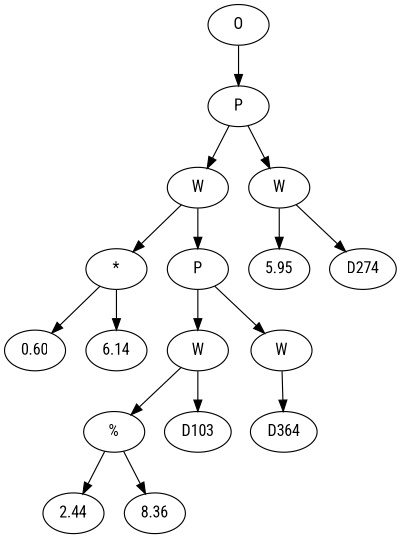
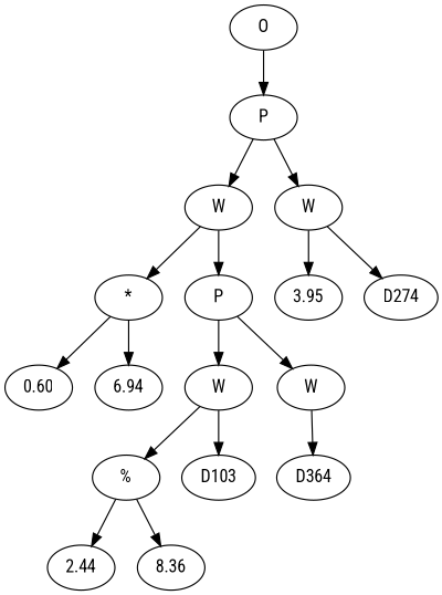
  digraph {
    fontname="Roboto Condensed"
    node [fontname="Roboto Condensed"]
    edge [fontname="Roboto Condensed"]
    n1 [label=O]
    n2 [label=P]
    n3 [label=W]
    n4 [label=W]
    n5 [label="*"]
    n6 [label=P]
-   n7 [label=5.95]
+   n7 [label=3.95]
    n8 [label=D274]
    n9 [label=0.60]
-   n10 [label=6.14]
+   n10 [label=6.94]
    n11 [label=W]
    n12 [label=W]
    n13 [label="%"]
    n14 [label=D103]
    n15 [label=D364]
    n16 [label=2.44]
    n17 [label=8.36]
    n1 -> n2
    n2 -> n3
    n2 -> n4
    n3 -> n5
    n3 -> n6
    n4 -> n7
    n4 -> n8
    n5 -> n9
    n5 -> n10
    n6 -> n11
    n6 -> n12
    n11 -> n13
    n11 -> n14
    n12 -> n15
    n13 -> n16
    n13 -> n17
  }
